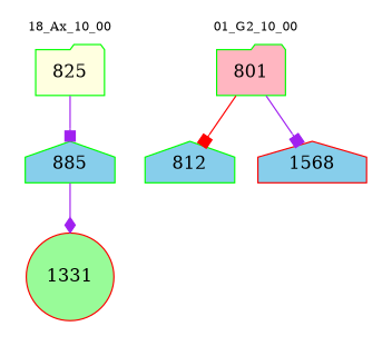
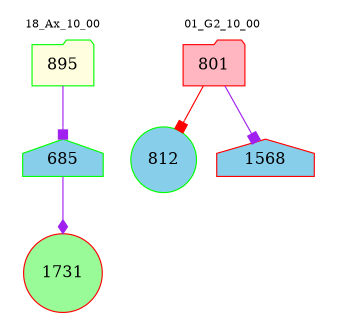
  digraph {
    node [color=green fillcolor=skyblue shape=folder style=filled]
    edge [arrowhead=box color=purple]
-   n1 [fillcolor=lightyellow label=825]
-   n2 [label=885 shape=house]
-   n3 [color=red fillcolor=palegreen label=1331 shape=circle]
-   n4 [label=812 shape=house]
-   n5 [fillcolor=lightpink label=801]
+   n1 [fillcolor=lightyellow label=895]
+   n2 [label=685 shape=house]
+   n3 [color=red fillcolor=palegreen label=1731 shape=circle]
+   n4 [label=812 shape=circle]
+   n5 [color=red fillcolor=lightpink label=801]
    n6 [color=red label=1568 shape=house]
    subgraph cluster_1 {
      color=white
      fontsize=10
      label="18_Ax_10_00"
      n1
      n2
      n3
    }
    subgraph cluster_2 {
      color=white
      fontsize=10
      label="01_G2_10_00"
      n4
      n5
      n6
    }
    n1 -> n2
    n2 -> n3 [arrowhead=diamond]
    n5 -> n4 [color=red]
    n5 -> n6
  }
